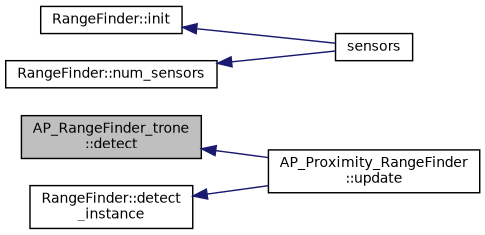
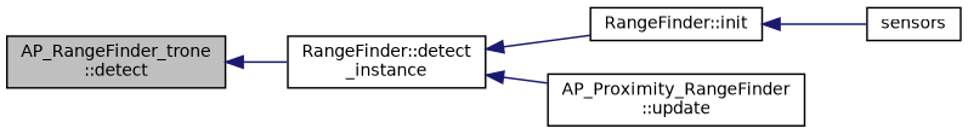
  digraph {
    rankdir=LR
    node [color=black fillcolor=white fontname=Helvetica fontsize=10 shape=record style=filled]
    edge [color=midnightblue dir=back fontname=Helvetica fontsize=10 labelfontname=Helvetica labelfontsize=10 style=solid]
    n1 [fillcolor=grey75 fontcolor=black height=0.2 label="AP_RangeFinder_trone\l::detect" width=0.4]
    n2 [height=0.2 label="RangeFinder::detect\l_instance" width=0.4]
    n3 [height=0.2 label="RangeFinder::init" width=0.4]
    n4 [height=0.2 label="AP_Proximity_RangeFinder\l::update" width=0.4]
    n5 [height=0.2 label=sensors width=0.4]
-   n6 [height=0.2 label="RangeFinder::num_sensors" width=0.4]
-   n1 -> n4
+   n1 -> n2
+   n2 -> n3
    n2 -> n4
    n3 -> n5
-   n6 -> n5
  }
